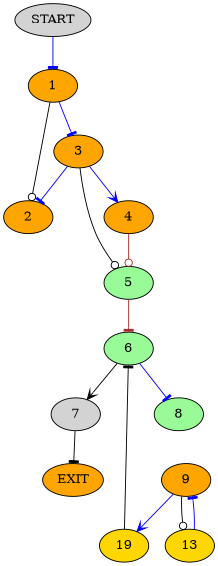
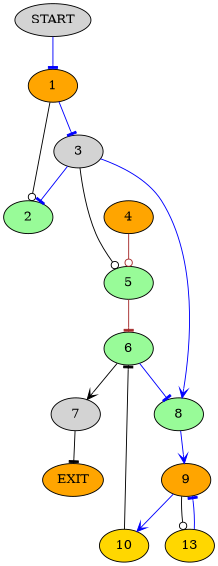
  digraph {
    node [fillcolor=orange style=filled]
    edge [arrowhead=tee color=blue]
    n1 [fillcolor=lightgrey label=START]
    1
-   2
-   3
+   2 [fillcolor=palegreen]
+   3 [fillcolor=lightgrey]
    n5 [label=EXIT]
    5 [fillcolor=palegreen]
    4
    6 [fillcolor=palegreen]
    7 [fillcolor=lightgrey]
    8 [fillcolor=palegreen]
    9
-   10 [fillcolor=gold label=19]
+   10 [fillcolor=gold]
    n13 [fillcolor=gold label=13]
    n1 -> 1
    1 -> 2 [arrowhead=odot color=black]
    1 -> 3
    3 -> 2
    3 -> 5 [arrowhead=odot color=black]
-   3 -> 4 [arrowhead=vee]
+   3 -> 8 [arrowhead=vee]
    5 -> 6 [color=brown]
    4 -> 5 [arrowhead=odot color=brown]
    6 -> 7 [arrowhead=vee color=black]
    6 -> 8
    7 -> n5 [color=black]
+   8 -> 9 [arrowhead=vee]
    9 -> 10 [arrowhead=vee]
    9 -> n13 [arrowhead=odot color=black]
    10 -> 6 [color=black]
    n13 -> 9
  }
